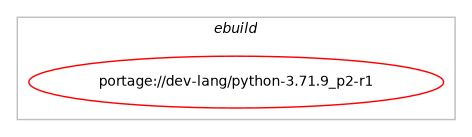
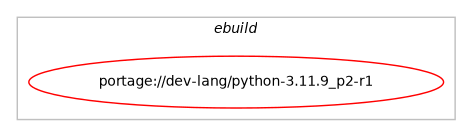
  digraph {
    compound=true
    concentrate=true
    fontname=Helvetica
    fontsize=10
    newrank=true
    rankdir=LR
    ranksep=1.5
-   n1 [color=red fontname=Helvetica fontsize=10 label="portage://dev-lang/python-3.71.9_p2-r1" width=4]
+   n1 [color=red fontname=Helvetica fontsize=10 label="portage://dev-lang/python-3.11.9_p2-r1" width=4]
    subgraph cluster_1 {
      color=gray
      label=<<i>ebuild</i>>
      n1
    }
    subgraph cluster_2 {
      color=gray
      label=<<i>dependencies</i>>
      subgraph cluster_3 {
        color=gray
        fillcolor="#eeeeee"
        label=<<i>compile</i>>
        style=filled
      }
      subgraph cluster_4 {
        color=gray
        fillcolor="#eeeeee"
        label=<<i>compile and run</i>>
        style=filled
      }
      subgraph cluster_5 {
        color=gray
        fillcolor="#eeeeee"
        label=<<i>run</i>>
        style=filled
      }
    }
    subgraph cluster_6 {
      color=gray
      label=<<i>candidates</i>>
      rank=same
    }
  }
